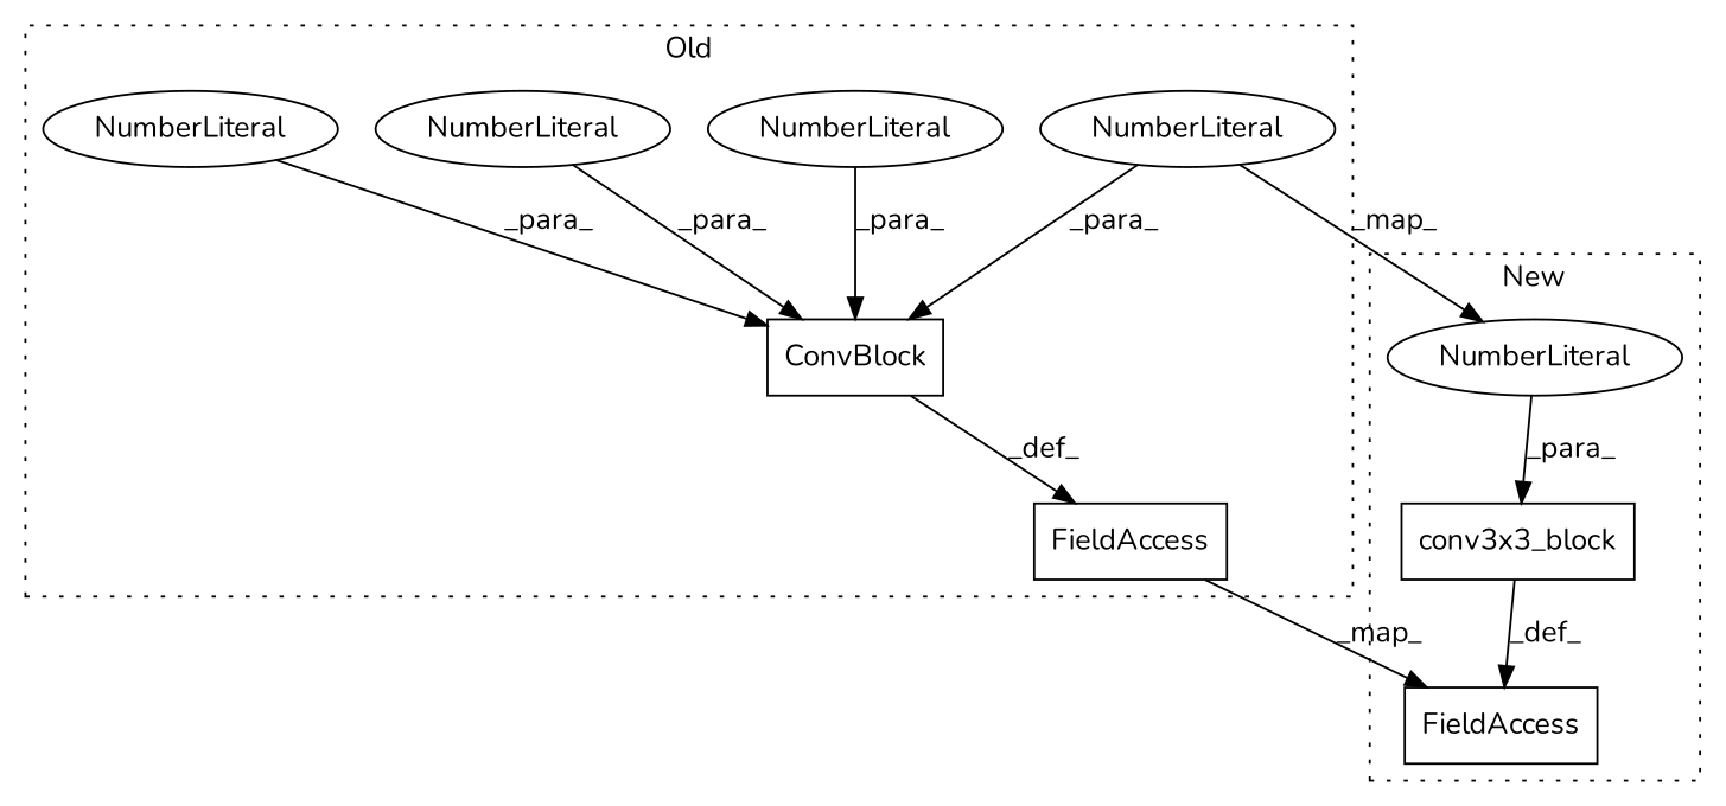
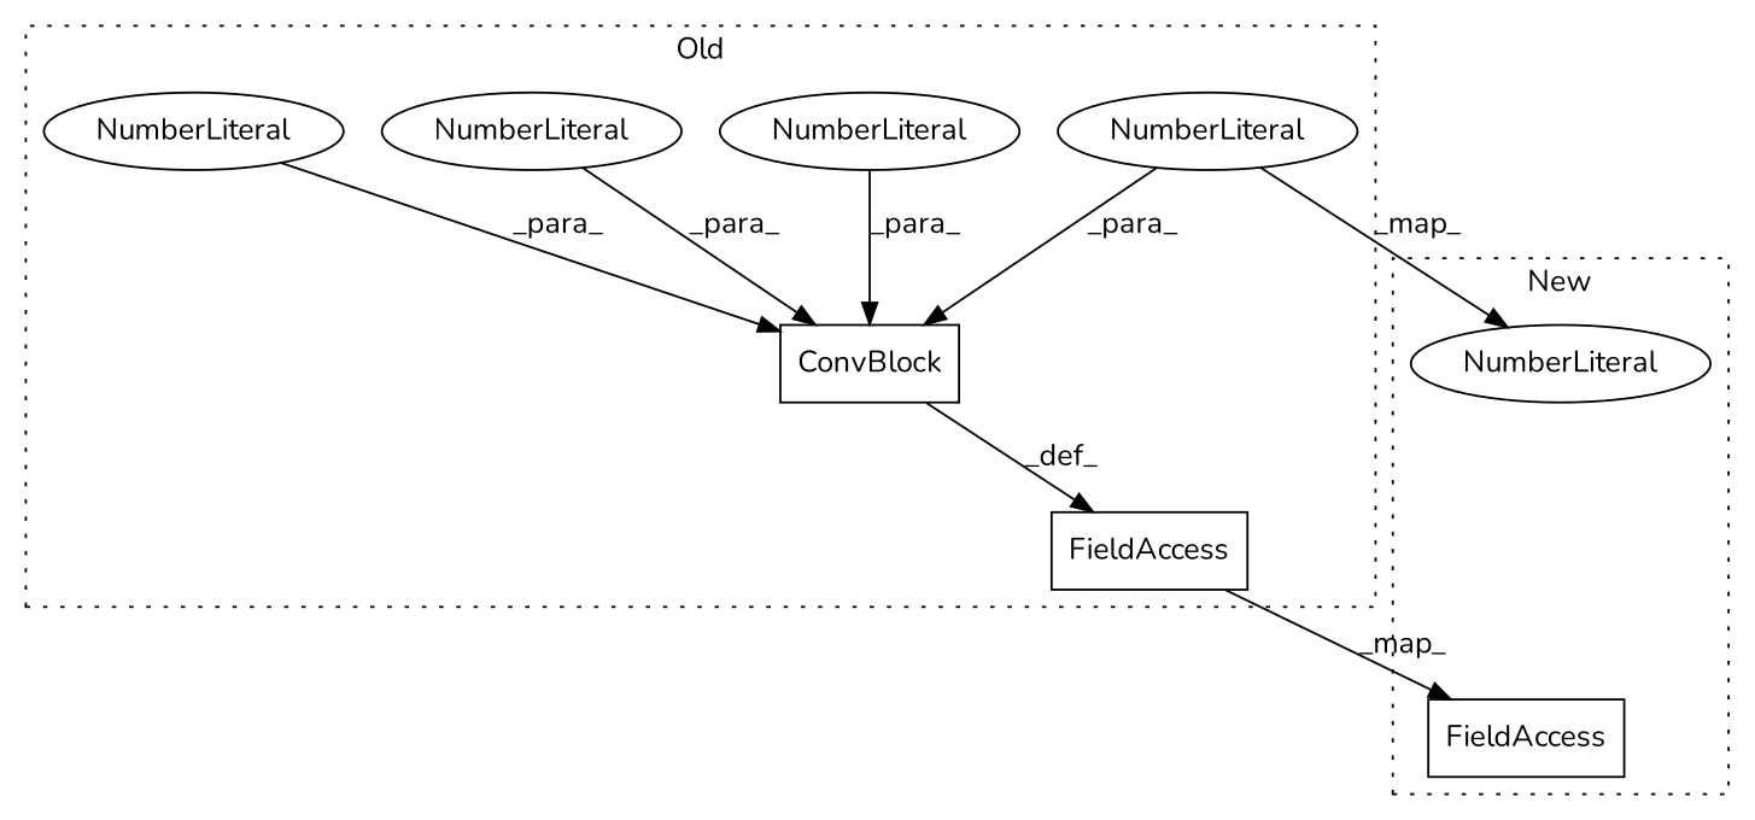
  digraph {
    fontname=Nunito
    node [a=34 l=1 shape=ellipse fontname=Nunito]
    edge [fontname=Nunito]
    n1 [a=32 l="10,1" label=ConvBlock s="15937,15958" shape=box]
    n2 [label=NumberLiteral s=15957]
    n3 [label=NumberLiteral s=15953]
    n4 [label=NumberLiteral s=15955]
    n5 [l=2 label=NumberLiteral s=15950]
    n6 [a=22 l=10 label=FieldAccess s=15926 shape=box]
-   n7 [a=32 l="14,1" label=conv3x3_block s="15015,15034" shape=box]
    n8 [l=2 label=NumberLiteral s=15032]
    n9 [a=22 l=10 label=FieldAccess s=15004 shape=box]
    subgraph cluster_1 {
      label=Old
      style=dotted
      n1
      n2
      n3
      n4
      n5
      n6
    }
    subgraph cluster_2 {
      label=New
      style=dotted
-     n7
      n8
      n9
    }
    n1 -> n6 [label=_def_]
    n2 -> n1 [label=_para_]
    n3 -> n1 [label=_para_]
    n4 -> n1 [label=_para_]
    n5 -> n1 [label=_para_]
    n5 -> n8 [label=_map_]
    n6 -> n9 [label=_map_]
-   n7 -> n9 [label=_def_]
-   n8 -> n7 [label=_para_]
  }
